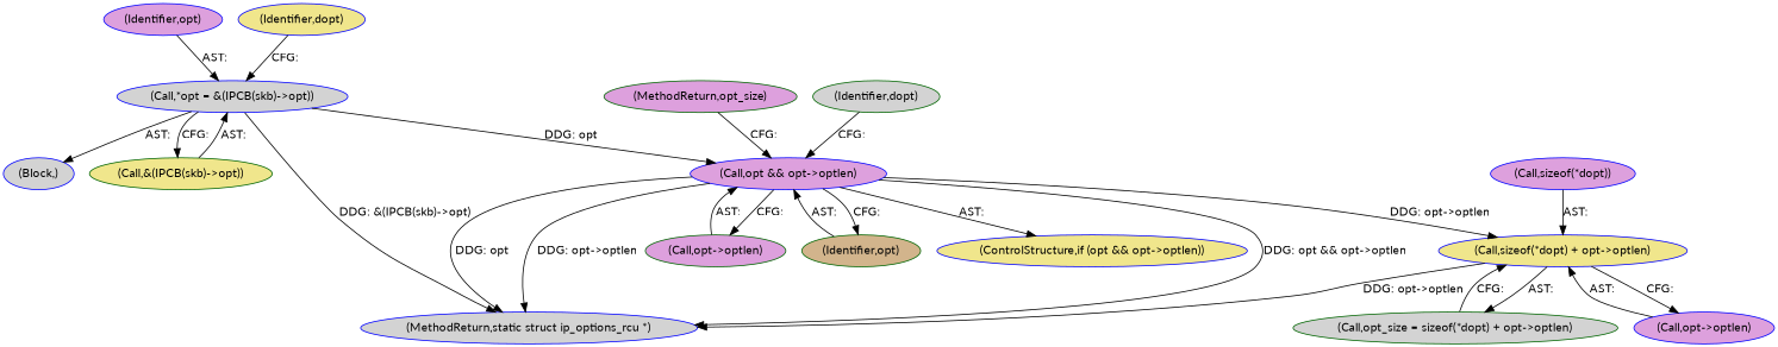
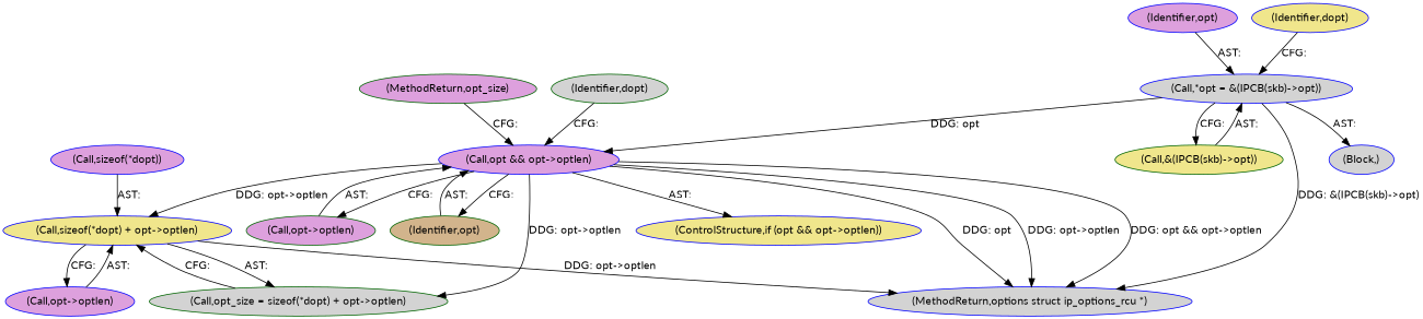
  digraph {
    fontname=Lato
    node [color=blue fillcolor=plum fontname=Lato style=filled]
    edge [fontname=Lato]
    n1 [fillcolor=khaki label="(Call,sizeof(*dopt) + opt->optlen)"]
-   n2 [fillcolor=lightgrey label="(MethodReturn,static struct ip_options_rcu *)"]
+   n2 [fillcolor=lightgrey label="(MethodReturn,options struct ip_options_rcu *)"]
    n3 [color=darkgreen fillcolor=lightgrey label="(Call,opt_size = sizeof(*dopt) + opt->optlen)"]
    n4 [label="(Call,opt->optlen)"]
    n5 [label="(Call,opt && opt->optlen)"]
    n6 [color=darkgreen label="(Call,opt->optlen)"]
    n7 [color=darkgreen fillcolor=tan label="(Identifier,opt)"]
    n8 [fillcolor=khaki label="(ControlStructure,if (opt && opt->optlen))"]
    n9 [fillcolor=lightgrey label="(Call,*opt = &(IPCB(skb)->opt))"]
    n10 [color=darkgreen fillcolor=khaki label="(Call,&(IPCB(skb)->opt))"]
    n11 [fillcolor=lightgrey label="(Block,)"]
    n12 [label="(Identifier,opt)"]
    n13 [fillcolor=khaki label="(Identifier,dopt)"]
    n14 [label="(Call,sizeof(*dopt))"]
    n15 [color=darkgreen label="(MethodReturn,opt_size)"]
    n16 [color=darkgreen fillcolor=lightgrey label="(Identifier,dopt)"]
    n1 -> n2 [label="DDG: opt->optlen"]
    n1 -> n3 [label="AST: "]
    n1 -> n4 [label="CFG: "]
    n3 -> n1 [label="CFG: "]
    n4 -> n1 [label="AST: "]
    n5 -> n1 [label="DDG: opt->optlen"]
    n5 -> n2 [label="DDG: opt && opt->optlen"]
    n5 -> n2 [label="DDG: opt"]
    n5 -> n2 [label="DDG: opt->optlen"]
+   n5 -> n3 [label="DDG: opt->optlen"]
    n5 -> n6 [label="CFG: "]
    n5 -> n7 [label="CFG: "]
    n5 -> n8 [label="AST: "]
    n6 -> n5 [label="AST: "]
    n7 -> n5 [label="AST: "]
    n9 -> n2 [label="DDG: &(IPCB(skb)->opt)"]
    n9 -> n5 [label="DDG: opt"]
    n9 -> n10 [label="CFG: "]
    n9 -> n11 [label="AST: "]
    n10 -> n9 [label="AST: "]
    n12 -> n9 [label="AST: "]
    n13 -> n9 [label="CFG: "]
    n14 -> n1 [label="AST: "]
    n15 -> n5 [label="CFG: "]
    n16 -> n5 [label="CFG: "]
  }
